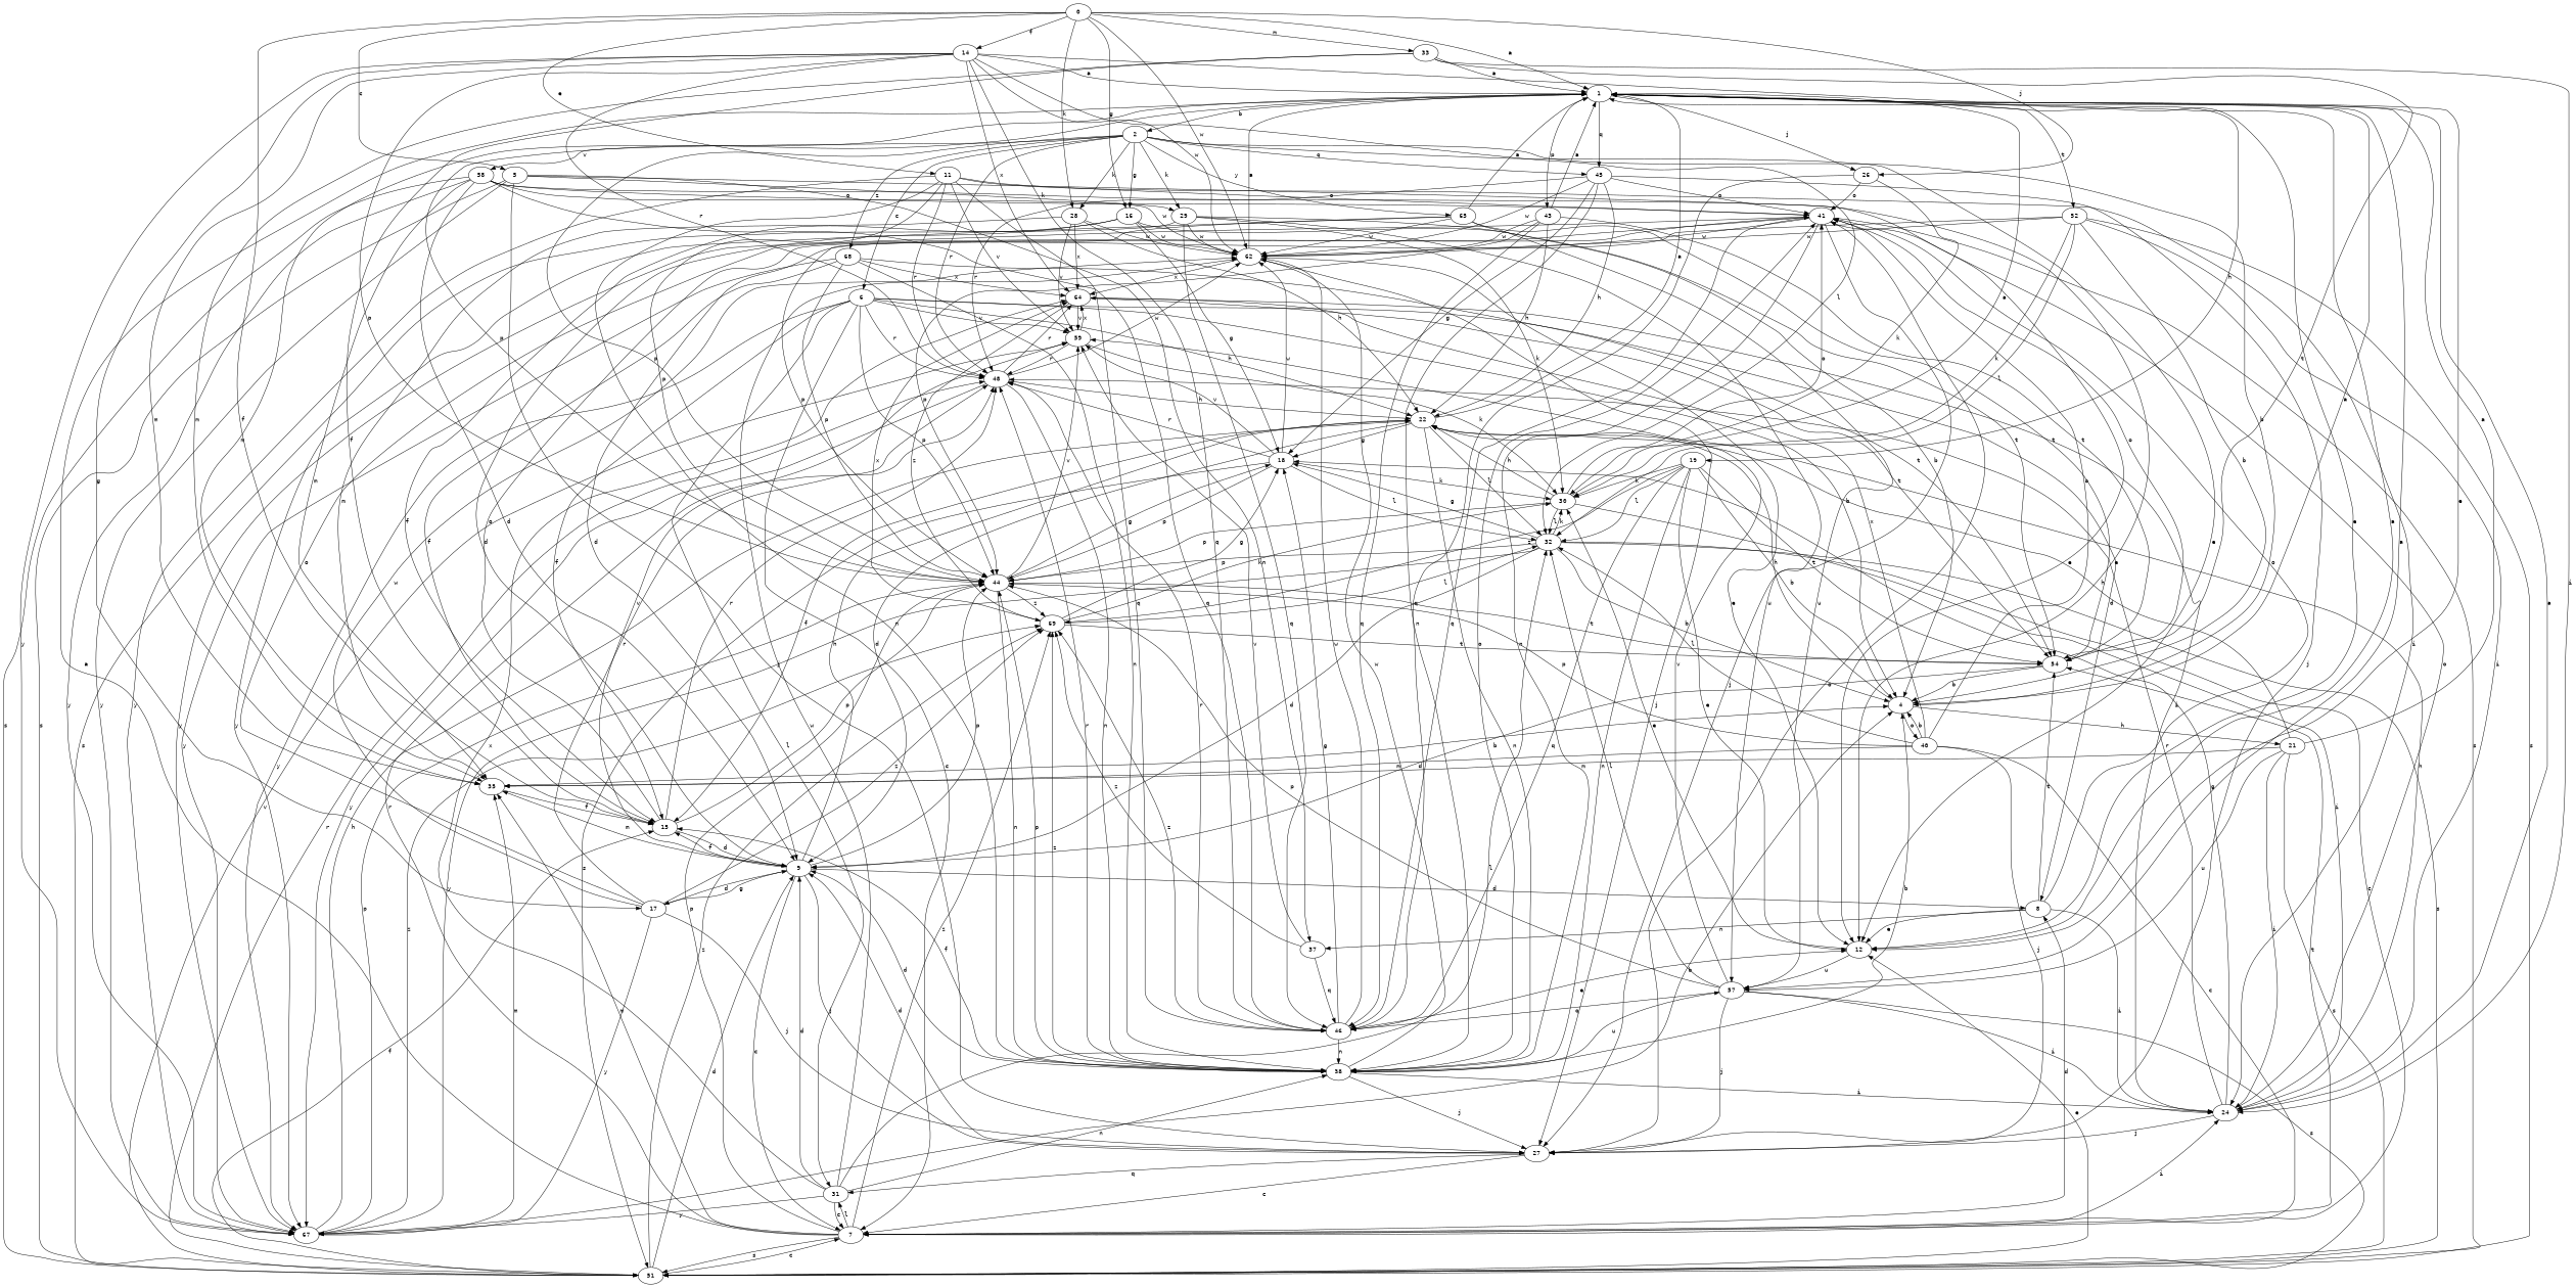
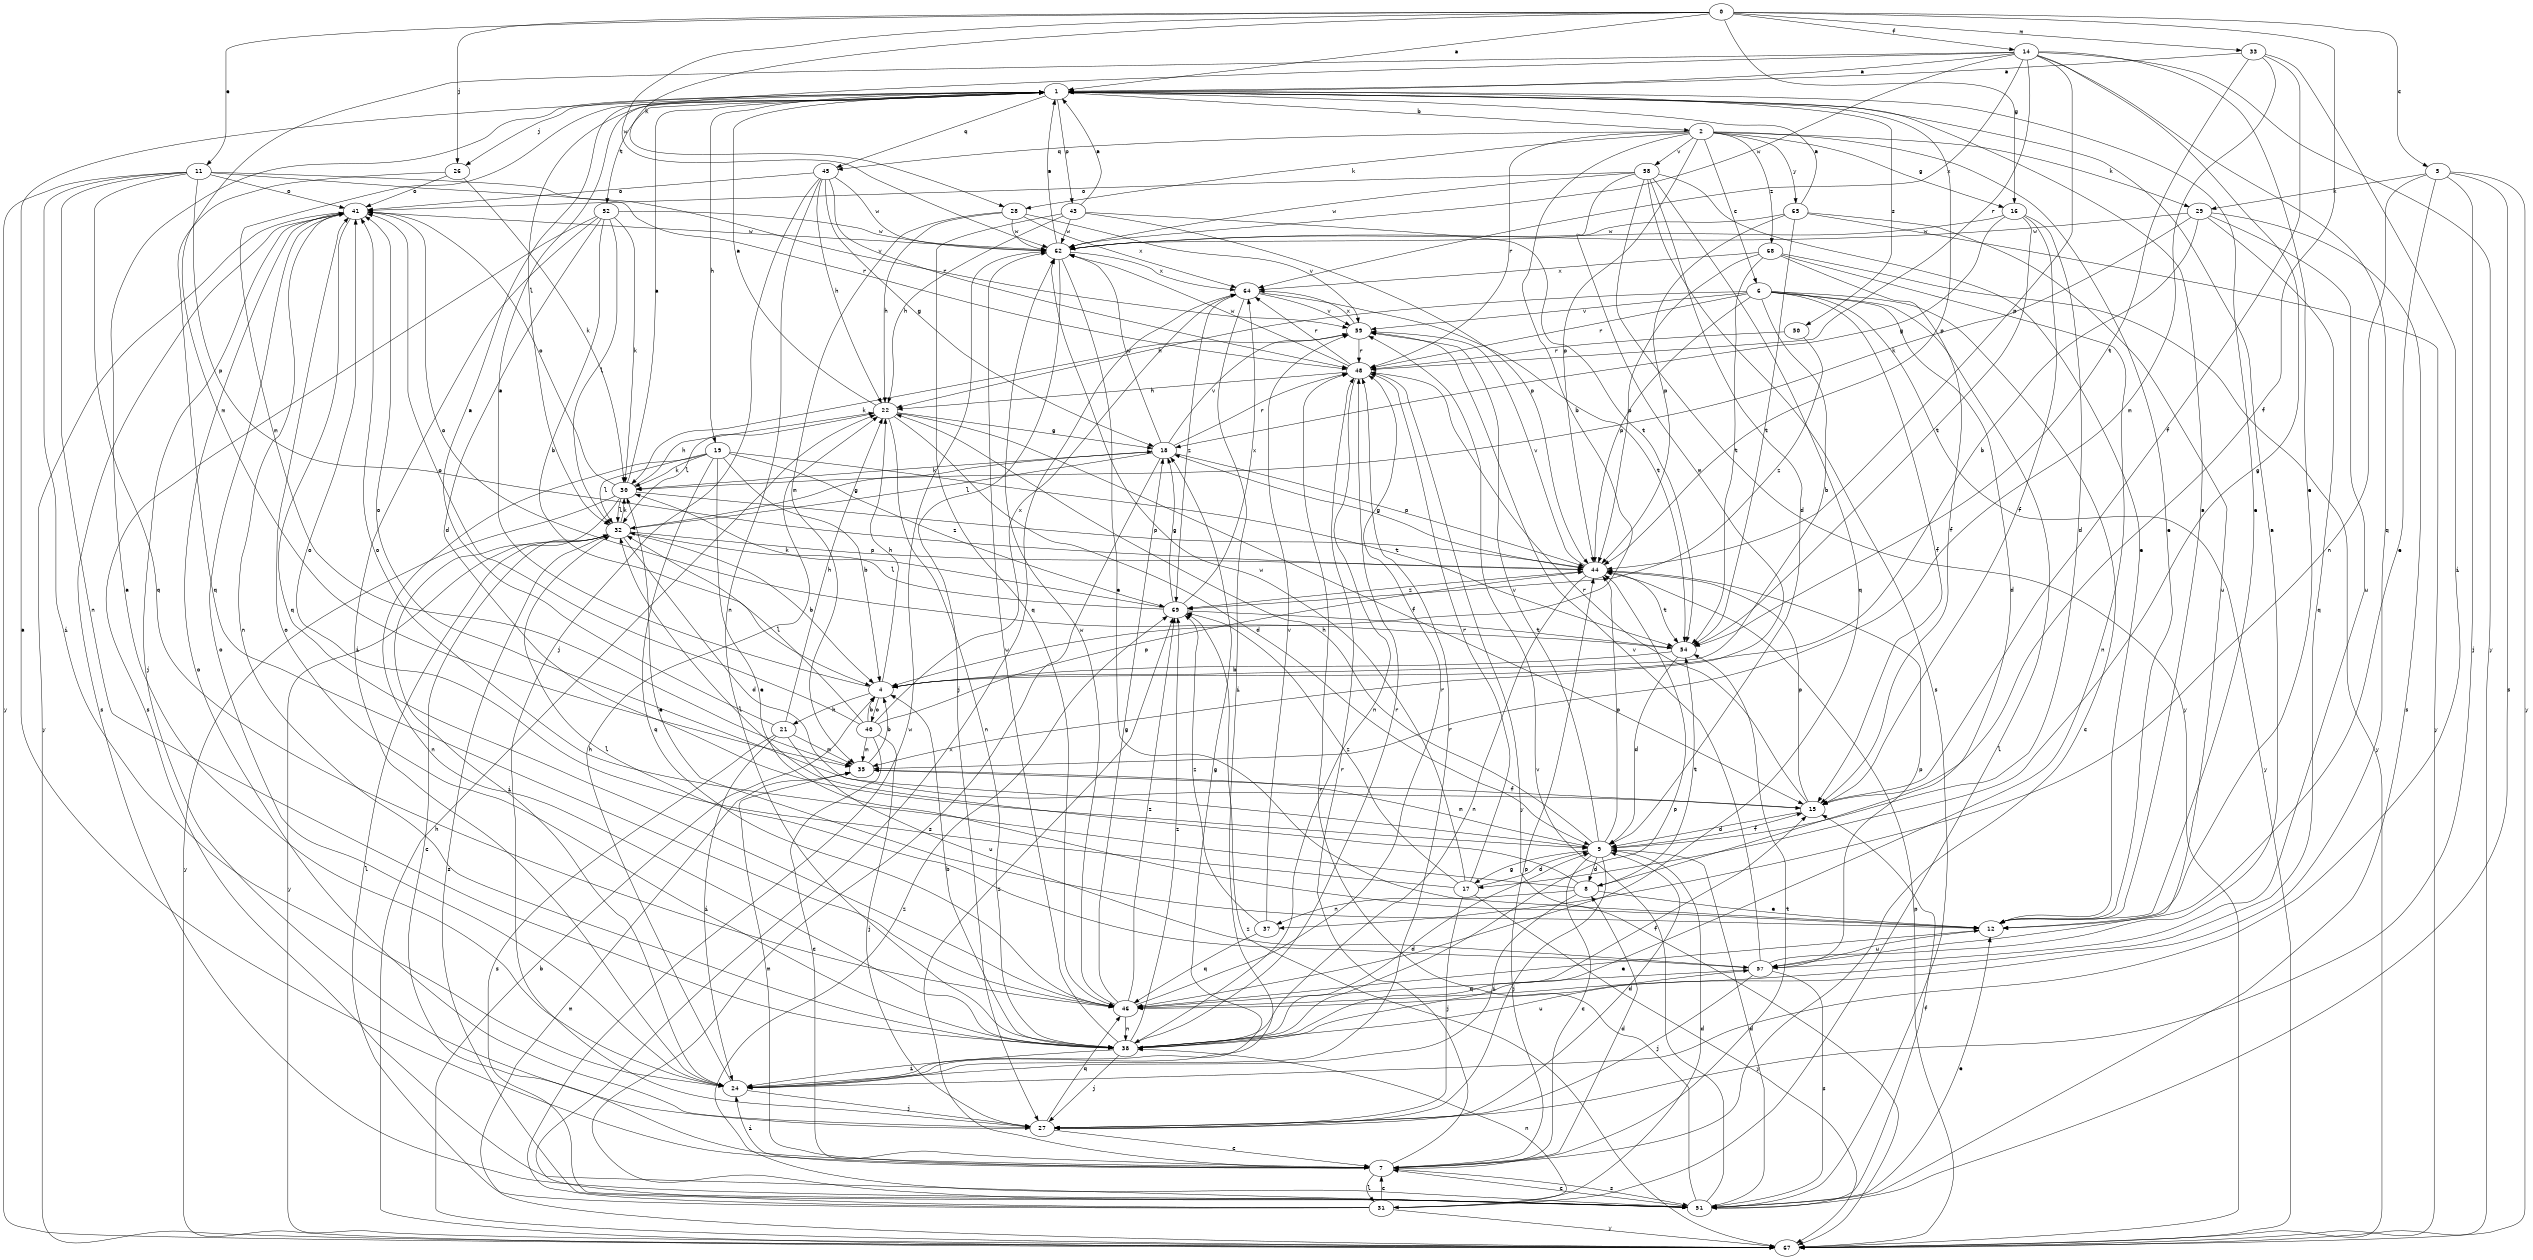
  strict digraph {
    fontname="DejaVu Sans Mono"
    node [fontname="DejaVu Sans Mono"]
    edge [fontname="DejaVu Sans Mono"]
    0
    1
    5
    11
    14
    15
    16
    26
    28
    33
    62
    2
    12
    19
    35
    43
    44
    45
+   50
    52
    29
    27
    37
    51
    67
    48
    59
    24
    41
    38
    46
    32
    17
    64
    9
    54
    18
    30
    22
    4
    6
    58
    65
    68
    57
    69
    21
    40
    7
    8
    31
    0 -> 1 [label=a]
    0 -> 5 [label=c]
    0 -> 11 [label=e]
    0 -> 14 [label=f]
    0 -> 15 [label=f]
    0 -> 16 [label=g]
    0 -> 26 [label=j]
    0 -> 28 [label=k]
    0 -> 33 [label=m]
    0 -> 62 [label=w]
    1 -> 26 [label=j]
    1 -> 2 [label=b]
    1 -> 12 [label=e]
    1 -> 19 [label=h]
    1 -> 35 [label=m]
    1 -> 43 [label=p]
    1 -> 44 [label=p]
    1 -> 45 [label=q]
+   1 -> 50 [label=s]
    1 -> 52 [label=t]
    5 -> 12 [label=e]
    5 -> 29 [label=k]
    5 -> 27 [label=j]
    5 -> 37 [label=n]
    5 -> 51 [label=s]
    5 -> 67 [label=y]
    11 -> 44 [label=p]
    11 -> 67 [label=y]
    11 -> 48 [label=r]
    11 -> 59 [label=v]
    11 -> 24 [label=i]
    11 -> 41 [label=o]
    11 -> 38 [label=n]
    11 -> 46 [label=q]
    14 -> 1 [label=a]
    14 -> 62 [label=w]
    14 -> 12 [label=e]
    14 -> 35 [label=m]
    14 -> 44 [label=p]
    14 -> 67 [label=y]
    14 -> 48 [label=r]
    14 -> 46 [label=q]
    14 -> 32 [label=l]
    14 -> 17 [label=g]
    14 -> 64 [label=x]
    15 -> 44 [label=p]
    15 -> 48 [label=r]
    15 -> 41 [label=o]
    15 -> 9 [label=d]
    16 -> 15 [label=f]
    16 -> 62 [label=w]
    16 -> 9 [label=d]
    16 -> 54 [label=t]
    16 -> 18 [label=g]
    26 -> 41 [label=o]
    26 -> 46 [label=q]
    26 -> 30 [label=k]
    28 -> 62 [label=w]
    28 -> 35 [label=m]
    28 -> 59 [label=v]
    28 -> 64 [label=x]
    28 -> 22 [label=h]
    33 -> 1 [label=a]
    33 -> 15 [label=f]
    33 -> 35 [label=m]
    33 -> 24 [label=i]
    33 -> 54 [label=t]
    62 -> 1 [label=a]
    62 -> 12 [label=e]
    62 -> 27 [label=j]
    62 -> 64 [label=x]
    2 -> 16 [label=g]
    2 -> 28 [label=k]
    2 -> 12 [label=e]
    2 -> 44 [label=p]
    2 -> 45 [label=q]
    2 -> 29 [label=k]
    2 -> 48 [label=r]
    2 -> 4 [label=b]
    2 -> 6 [label=c]
    2 -> 58 [label=v]
    2 -> 65 [label=y]
    2 -> 68 [label=z]
    12 -> 1 [label=a]
    12 -> 30 [label=e]
    12 -> 57 [label=u]
    19 -> 12 [label=e]
    19 -> 38 [label=n]
    19 -> 46 [label=q]
    19 -> 32 [label=l]
    19 -> 54 [label=t]
    19 -> 30 [label=k]
    19 -> 4 [label=b]
    19 -> 69 [label=z]
    35 -> 15 [label=f]
    35 -> 4 [label=b]
    43 -> 1 [label=a]
    43 -> 62 [label=w]
    43 -> 44 [label=p]
    43 -> 46 [label=q]
    43 -> 54 [label=t]
    43 -> 22 [label=h]
    44 -> 59 [label=v]
    44 -> 38 [label=n]
    44 -> 54 [label=t]
    44 -> 18 [label=g]
    44 -> 69 [label=z]
    45 -> 62 [label=w]
    45 -> 27 [label=j]
    45 -> 48 [label=r]
    45 -> 41 [label=o]
    45 -> 38 [label=n]
    45 -> 18 [label=g]
    45 -> 22 [label=h]
+   50 -> 48 [label=r]
+   50 -> 69 [label=z]
    52 -> 62 [label=w]
    52 -> 51 [label=s]
    52 -> 24 [label=i]
    52 -> 32 [label=l]
    52 -> 9 [label=d]
    52 -> 30 [label=k]
    52 -> 4 [label=b]
    29 -> 62 [label=w]
    29 -> 51 [label=s]
    29 -> 46 [label=q]
    29 -> 30 [label=k]
    29 -> 4 [label=b]
    29 -> 57 [label=u]
    27 -> 41 [label=o]
-   27 -> 31 [label=q]
+   27 -> 46 [label=q]
    27 -> 9 [label=d]
    27 -> 7 [label=c]
    37 -> 59 [label=v]
    37 -> 46 [label=q]
    37 -> 69 [label=z]
    51 -> 15 [label=f]
    51 -> 12 [label=e]
    51 -> 48 [label=r]
    51 -> 59 [label=v]
    51 -> 9 [label=d]
    51 -> 69 [label=z]
    51 -> 7 [label=c]
    67 -> 35 [label=m]
    67 -> 44 [label=p]
    67 -> 22 [label=h]
    67 -> 4 [label=b]
    67 -> 69 [label=z]
    48 -> 62 [label=w]
    48 -> 67 [label=y]
    48 -> 38 [label=n]
    48 -> 64 [label=r]
    48 -> 22 [label=h]
    59 -> 48 [label=r]
    59 -> 64 [label=x]
    59 -> 30 [label=k]
    24 -> 1 [label=a]
    24 -> 27 [label=j]
    24 -> 48 [label=r]
    24 -> 41 [label=o]
    24 -> 18 [label=g]
    24 -> 22 [label=h]
    41 -> 62 [label=w]
    41 -> 27 [label=j]
    41 -> 51 [label=s]
    41 -> 67 [label=y]
    41 -> 38 [label=n]
    41 -> 46 [label=q]
    38 -> 15 [label=f]
    38 -> 62 [label=w]
    38 -> 44 [label=p]
    38 -> 27 [label=j]
    38 -> 48 [label=r]
    38 -> 24 [label=i]
    38 -> 41 [label=o]
    38 -> 9 [label=d]
    38 -> 4 [label=b]
    38 -> 57 [label=u]
    38 -> 69 [label=z]
    46 -> 62 [label=w]
    46 -> 12 [label=e]
    46 -> 48 [label=r]
    46 -> 38 [label=n]
    46 -> 18 [label=g]
    46 -> 69 [label=z]
    32 -> 44 [label=p]
    32 -> 51 [label=s]
    32 -> 67 [label=y]
    32 -> 9 [label=d]
    32 -> 18 [label=g]
    32 -> 30 [label=k]
    32 -> 4 [label=b]
    32 -> 7 [label=c]
    17 -> 62 [label=w]
    17 -> 27 [label=j]
    17 -> 67 [label=y]
    17 -> 48 [label=r]
    17 -> 41 [label=o]
    17 -> 9 [label=d]
    17 -> 69 [label=z]
    64 -> 59 [label=v]
    64 -> 24 [label=i]
    64 -> 54 [label=t]
    64 -> 69 [label=z]
    9 -> 15 [label=f]
    9 -> 35 [label=m]
    9 -> 44 [label=p]
    9 -> 27 [label=j]
    9 -> 59 [label=v]
    9 -> 17 [label=g]
    9 -> 22 [label=h]
    9 -> 7 [label=c]
    9 -> 8 [label=d]
    54 -> 41 [label=o]
    54 -> 9 [label=d]
    54 -> 4 [label=b]
    18 -> 62 [label=w]
    18 -> 44 [label=p]
    18 -> 51 [label=s]
    18 -> 48 [label=r]
    18 -> 59 [label=v]
    18 -> 32 [label=l]
    18 -> 30 [label=k]
    30 -> 1 [label=a]
    30 -> 44 [label=p]
+   30 -> 67 [label=y]
    30 -> 24 [label=i]
    30 -> 41 [label=o]
    30 -> 32 [label=l]
    30 -> 22 [label=h]
    22 -> 1 [label=a]
    22 -> 15 [label=f]
    22 -> 38 [label=n]
    22 -> 32 [label=l]
    22 -> 9 [label=d]
    22 -> 18 [label=g]
    4 -> 1 [label=a]
    4 -> 22 [label=h]
    4 -> 21 [label=h]
    4 -> 40 [label=o]
    6 -> 15 [label=f]
    6 -> 44 [label=p]
    6 -> 67 [label=y]
    6 -> 48 [label=r]
    6 -> 59 [label=v]
    6 -> 22 [label=h]
    6 -> 4 [label=b]
    6 -> 7 [label=c]
    6 -> 8 [label=d]
    6 -> 31 [label=l]
    58 -> 62 [label=w]
    58 -> 12 [label=e]
    58 -> 35 [label=m]
    58 -> 51 [label=s]
    58 -> 67 [label=y]
    58 -> 41 [label=o]
    58 -> 46 [label=q]
    58 -> 9 [label=d]
    65 -> 1 [label=a]
    65 -> 62 [label=w]
    65 -> 44 [label=p]
    65 -> 67 [label=y]
    65 -> 54 [label=t]
    65 -> 57 [label=u]
    68 -> 15 [label=f]
    68 -> 44 [label=p]
    68 -> 67 [label=y]
    68 -> 38 [label=n]
    68 -> 64 [label=x]
    68 -> 54 [label=t]
    57 -> 1 [label=a]
    57 -> 44 [label=p]
    57 -> 27 [label=j]
    57 -> 51 [label=s]
    57 -> 59 [label=v]
-   57 -> 24 [label=i]
    57 -> 46 [label=q]
    57 -> 32 [label=l]
    69 -> 32 [label=l]
    69 -> 64 [label=x]
    69 -> 54 [label=t]
    69 -> 18 [label=g]
    69 -> 30 [label=k]
    21 -> 1 [label=a]
    21 -> 35 [label=m]
    21 -> 51 [label=s]
    21 -> 24 [label=i]
    21 -> 22 [label=h]
    21 -> 57 [label=u]
    40 -> 35 [label=m]
    40 -> 44 [label=p]
    40 -> 27 [label=j]
    40 -> 41 [label=o]
    40 -> 32 [label=l]
    40 -> 64 [label=x]
    40 -> 4 [label=b]
    40 -> 7 [label=c]
    7 -> 1 [label=a]
    7 -> 35 [label=m]
    7 -> 44 [label=p]
    7 -> 51 [label=s]
    7 -> 48 [label=r]
    7 -> 24 [label=i]
    7 -> 54 [label=t]
    7 -> 69 [label=z]
    7 -> 8 [label=d]
    7 -> 31 [label=l]
    8 -> 12 [label=e]
    8 -> 37 [label=n]
    8 -> 24 [label=i]
    8 -> 41 [label=o]
+   8 -> 32 [label=l]
    8 -> 54 [label=t]
    31 -> 62 [label=w]
    31 -> 67 [label=y]
    31 -> 38 [label=n]
    31 -> 32 [label=l]
    31 -> 64 [label=x]
    31 -> 9 [label=d]
    31 -> 7 [label=c]
  }
